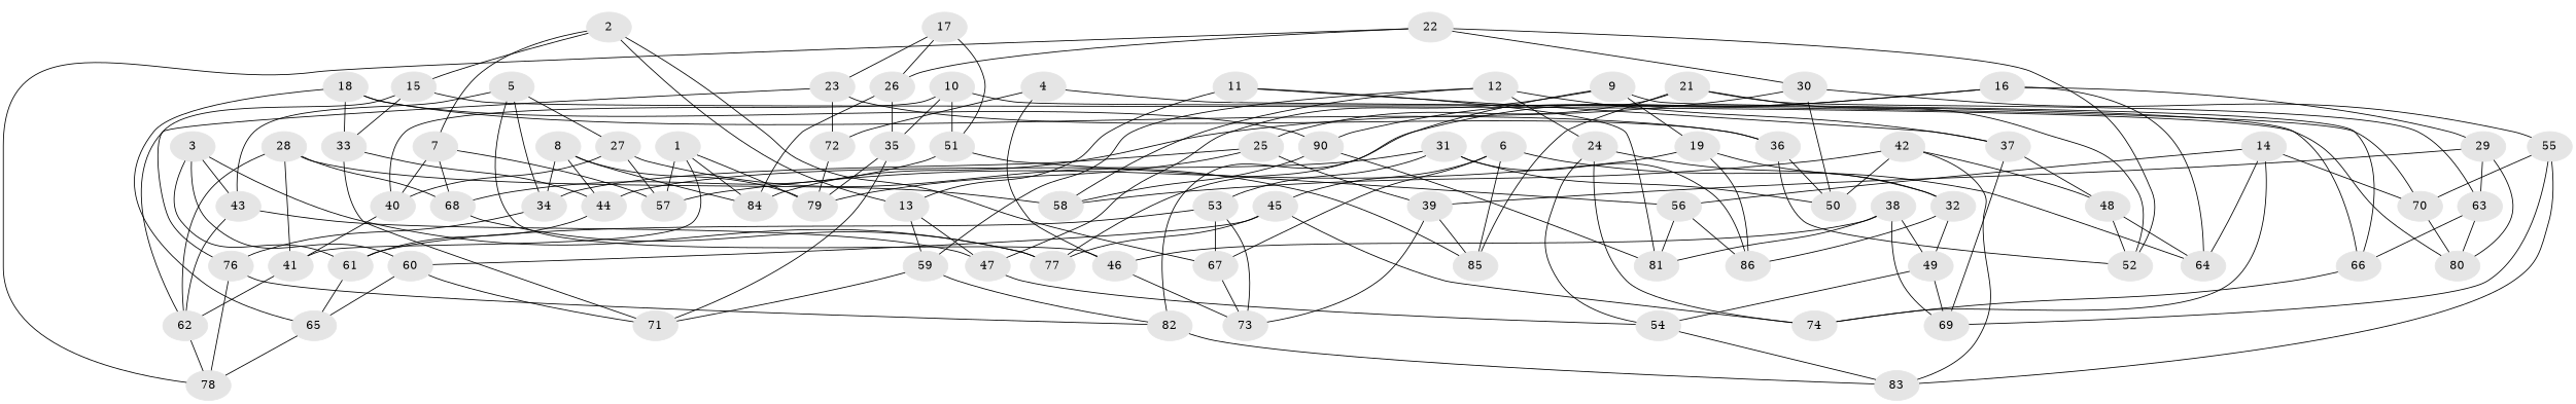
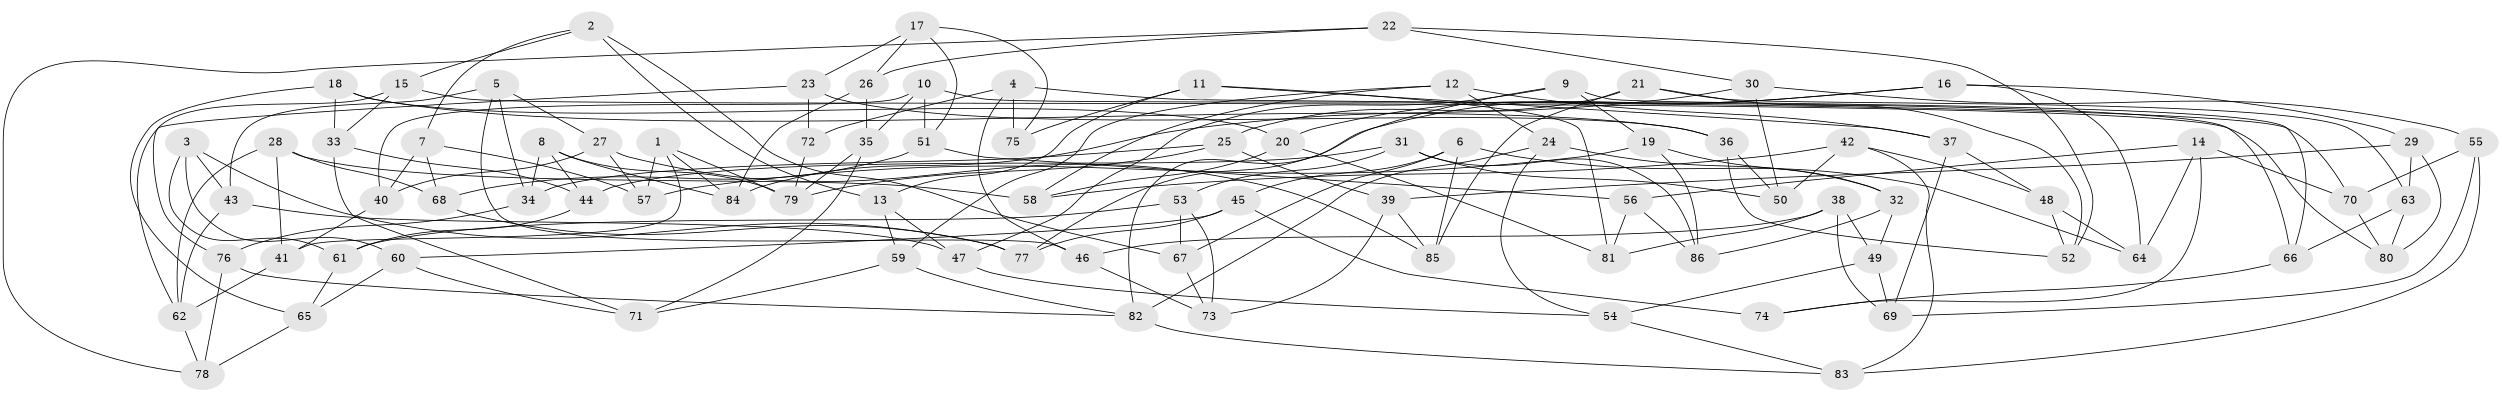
  graph {
    node [color=gray90 style=filled]
    1
    41
    57
    79
    84
    62
    2
    7
    13
    15
    67
    40
    68
    47
    59
    33
    76
    80
    73
    3
    43
    60
    61
    77
    65
    71
    4
    46
    70
    72
+   75
    5
    27
    34
    85
    6
    45
    64
    74
    8
    44
    9
    19
    66
    82
    32
    86
    54
    83
    10
    35
    51
    56
    11
    37
    81
    48
    69
    12
    24
    58
    14
    78
    16
-   20 [label=90]
+   20
    29
    63
    39
    17
    23
    26
    36
    18
    52
    50
    49
    21
    25
    22
    30
    55
    28
    31
    53
    38
    42
    1 -- 41
    1 -- 57
    1 -- 79
    1 -- 84
    41 -- 62
    62 -- 78
    2 -- 7
    2 -- 13
    2 -- 15
    2 -- 67
    7 -- 57
    7 -- 40
    7 -- 68
    13 -- 47
    13 -- 59
    15 -- 33
    15 -- 76
    15 -- 80
    67 -- 73
    40 -- 41
    68 -- 77
    47 -- 54
    59 -- 71
    59 -- 82
    33 -- 71
    33 -- 44
    76 -- 82
    76 -- 78
    3 -- 43
    3 -- 60
    3 -- 61
    3 -- 77
    43 -- 62
    43 -- 47
    60 -- 65
    60 -- 71
    61 -- 65
    65 -- 78
    4 -- 46
    4 -- 70
    4 -- 72
+   4 -- 75
    46 -- 73
    70 -- 80
    72 -- 79
    5 -- 43
    5 -- 46
    5 -- 27
    5 -- 34
    27 -- 57
    27 -- 40
    27 -- 85
    34 -- 76
    6 -- 67
    6 -- 85
    6 -- 45
    6 -- 64
    45 -- 60
    45 -- 77
    45 -- 74
    8 -- 79
    8 -- 84
    8 -- 34
    8 -- 44
    44 -- 61
    9 -- 47
    9 -- 19
    9 -- 66
    9 -- 82
    19 -- 57
    19 -- 32
    19 -- 86
    66 -- 74
    82 -- 83
    32 -- 86
    32 -- 49
    54 -- 83
    10 -- 40
    10 -- 66
    10 -- 35
    10 -- 51
    35 -- 79
    35 -- 71
    51 -- 68
    51 -- 56
    56 -- 86
    56 -- 81
    11 -- 13
+   11 -- 75
    11 -- 37
    11 -- 81
    37 -- 48
    37 -- 69
    48 -- 64
    48 -- 52
    12 -- 59
    12 -- 37
    12 -- 24
    12 -- 58
-   24 -- 74
+   24 -- 82
    24 -- 32
    24 -- 54
    14 -- 70
    14 -- 64
    14 -- 74
    14 -- 56
    16 -- 77
    16 -- 64
    16 -- 20
    16 -- 29
    20 -- 81
    20 -- 58
    29 -- 80
    29 -- 63
    29 -- 39
    63 -- 80
    63 -- 66
    39 -- 73
    39 -- 85
+   17 -- 75
    17 -- 51
    17 -- 23
    17 -- 26
    23 -- 62
    23 -- 72
    23 -- 36
    26 -- 84
    26 -- 35
    36 -- 52
    36 -- 50
    18 -- 33
    18 -- 65
    18 -- 20
    18 -- 36
    49 -- 54
    49 -- 69
    21 -- 85
    21 -- 63
    21 -- 52
    21 -- 25
    25 -- 79
    25 -- 34
    25 -- 39
    22 -- 78
    22 -- 26
    22 -- 52
    22 -- 30
    30 -- 84
    30 -- 50
    30 -- 55
    55 -- 70
    55 -- 83
    55 -- 69
    28 -- 41
    28 -- 62
    28 -- 68
    28 -- 58
    31 -- 44
    31 -- 86
    31 -- 50
    31 -- 53
    53 -- 67
    53 -- 73
    53 -- 61
    38 -- 46
    38 -- 81
    38 -- 69
    38 -- 49
    42 -- 83
    42 -- 48
    42 -- 58
    42 -- 50
  }
